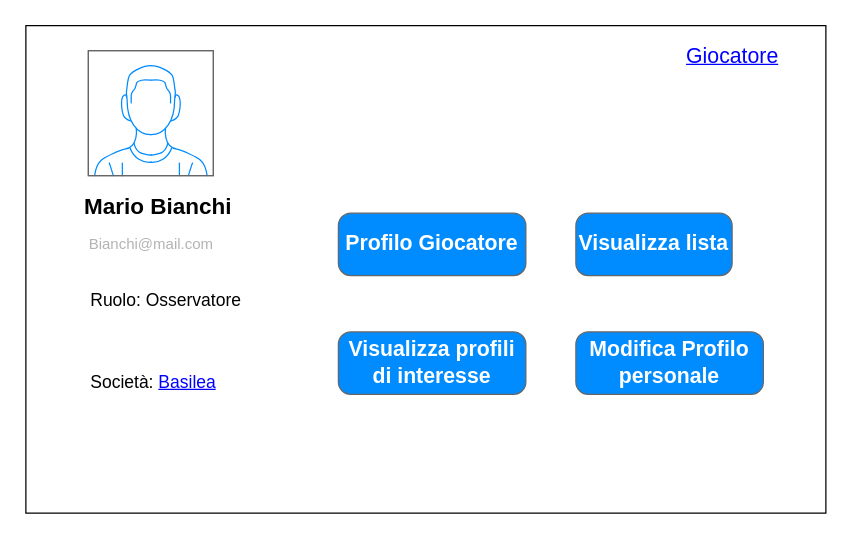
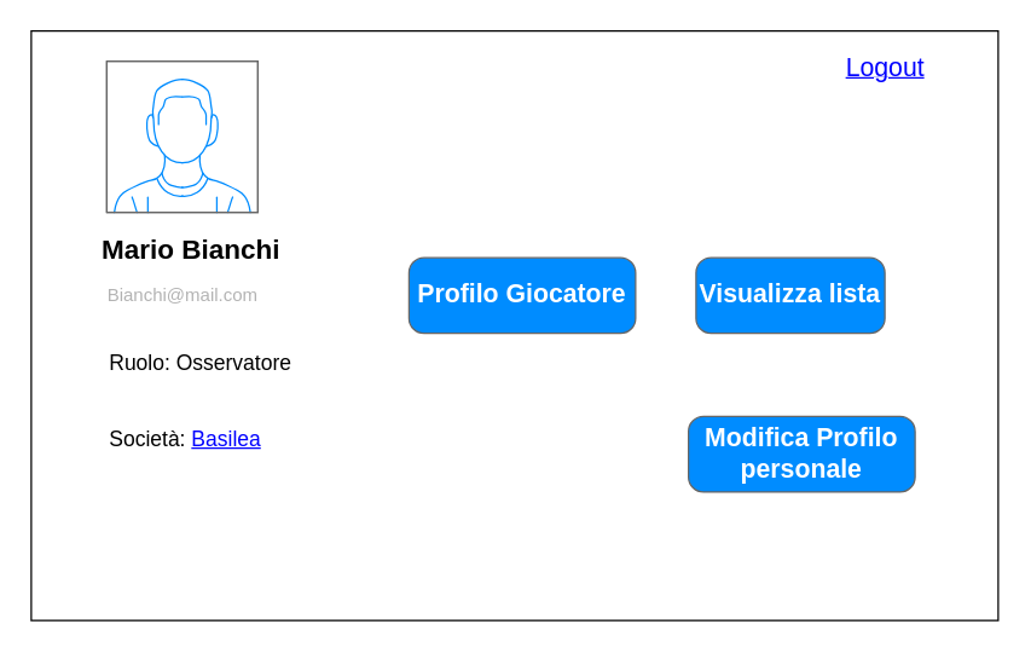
  <mxCell id="0" />
  <mxCell id="1" parent="0" />
  <mxCell id="2" value="" style="rounded=0;whiteSpace=wrap;html=1;" parent="1" vertex="1"><mxGeometry x="20" y="20" width="640" height="390" as="geometry" /></mxCell>
  <mxCell id="3" value="" style="verticalLabelPosition=bottom;shadow=0;dashed=0;align=center;html=1;verticalAlign=top;strokeWidth=1;shape=mxgraph.mockup.containers.userMale;strokeColor=#666666;strokeColor2=#008cff;" parent="1" vertex="1"><mxGeometry x="70" y="40" width="100" height="100" as="geometry" /></mxCell>
  <mxCell id="4" value="&lt;font style=&quot;font-size: 18px&quot;&gt;&lt;b&gt;Mario Bianchi&lt;/b&gt;&lt;/font&gt;" style="text;html=1;strokeColor=none;fillColor=none;align=left;verticalAlign=middle;whiteSpace=wrap;rounded=0;" parent="1" vertex="1"><mxGeometry x="65" y="145" width="130" height="40" as="geometry" /></mxCell>
  <mxCell id="5" value="&lt;font style=&quot;font-size: 14px&quot;&gt;Ruolo: Osservatore&amp;nbsp;&lt;/font&gt;" style="text;html=1;align=left;verticalAlign=middle;resizable=0;points=[];autosize=1;" parent="1" vertex="1"><mxGeometry x="70" y="230" width="140" height="20" as="geometry" /></mxCell>
- <mxCell id="6" value="&lt;font style=&quot;font-size: 14px&quot;&gt;Società:&amp;nbsp;&lt;font color=&quot;#0000ff&quot;&gt;&lt;u&gt;Basilea&lt;/u&gt;&lt;/font&gt;&lt;/font&gt;" style="text;html=1;align=left;verticalAlign=middle;resizable=0;points=[];autosize=1;" parent="1" vertex="1"><mxGeometry x="70" y="295" width="120" height="20" as="geometry" /></mxCell>
+ <mxCell id="6" value="&lt;font style=&quot;font-size: 14px&quot;&gt;Società:&amp;nbsp;&lt;font color=&quot;#0000ff&quot;&gt;&lt;u&gt;Basilea&lt;/u&gt;&lt;/font&gt;&lt;/font&gt;" style="text;html=1;align=left;verticalAlign=middle;resizable=0;points=[];autosize=1;" parent="1" vertex="1"><mxGeometry x="70" y="280" width="120" height="20" as="geometry" /></mxCell>
  <mxCell id="7" value="Profilo Giocatore" style="strokeWidth=1;shadow=0;dashed=0;align=center;html=1;shape=mxgraph.mockup.buttons.button;strokeColor=#666666;fontColor=#ffffff;mainText=;buttonStyle=round;fontSize=17;fontStyle=1;fillColor=#008cff;whiteSpace=wrap;" parent="1" vertex="1"><mxGeometry x="270" y="170" width="150" height="50" as="geometry" /></mxCell>
  <mxCell id="8" value="Visualizza lista" style="strokeWidth=1;shadow=0;dashed=0;align=center;html=1;shape=mxgraph.mockup.buttons.button;strokeColor=#666666;fontColor=#ffffff;mainText=;buttonStyle=round;fontSize=17;fontStyle=1;fillColor=#008cff;whiteSpace=wrap;" parent="1" vertex="1"><mxGeometry x="460" y="170" width="125" height="50" as="geometry" /></mxCell>
  <mxCell id="9" value="&lt;font color=&quot;#b3b3b3&quot;&gt;Bianchi@mail.com&lt;/font&gt;" style="text;html=1;align=center;verticalAlign=middle;resizable=0;points=[];autosize=1;" parent="1" vertex="1"><mxGeometry x="65" y="185" width="110" height="20" as="geometry" /></mxCell>
- <mxCell id="10" value="Visualizza profili di interesse" style="strokeWidth=1;shadow=0;dashed=0;align=center;html=1;shape=mxgraph.mockup.buttons.button;strokeColor=#666666;fontColor=#ffffff;mainText=;buttonStyle=round;fontSize=17;fontStyle=1;fillColor=#008cff;whiteSpace=wrap;" parent="1" vertex="1"><mxGeometry x="270" y="265" width="150" height="50" as="geometry" /></mxCell>
- <mxCell id="11" value="Giocatore" style="shape=rectangle;strokeColor=none;fillColor=none;linkText=;fontSize=17;fontColor=#0000ff;fontStyle=4;html=1;align=center;" parent="1" vertex="1"><mxGeometry x="510" y="30" width="150" height="30" as="geometry" /></mxCell>
- <mxCell id="12" value="Modifica Profilo personale" style="strokeWidth=1;shadow=0;dashed=0;align=center;html=1;shape=mxgraph.mockup.buttons.button;strokeColor=#666666;fontColor=#ffffff;mainText=;buttonStyle=round;fontSize=17;fontStyle=1;fillColor=#008cff;whiteSpace=wrap;" vertex="1" parent="1"><mxGeometry x="460" y="265" width="150" height="50" as="geometry" /></mxCell>
+ <mxCell id="11" value="Logout" style="shape=rectangle;strokeColor=none;fillColor=none;linkText=;fontSize=17;fontColor=#0000ff;fontStyle=4;html=1;align=center;" parent="1" vertex="1"><mxGeometry x="510" y="30" width="150" height="30" as="geometry" /></mxCell>
+ <mxCell id="12" value="Modifica Profilo personale" style="strokeWidth=1;shadow=0;dashed=0;align=center;html=1;shape=mxgraph.mockup.buttons.button;strokeColor=#666666;fontColor=#ffffff;mainText=;buttonStyle=round;fontSize=17;fontStyle=1;fillColor=#008cff;whiteSpace=wrap;" vertex="1" parent="1"><mxGeometry x="455" y="275" width="150" height="50" as="geometry" /></mxCell>
